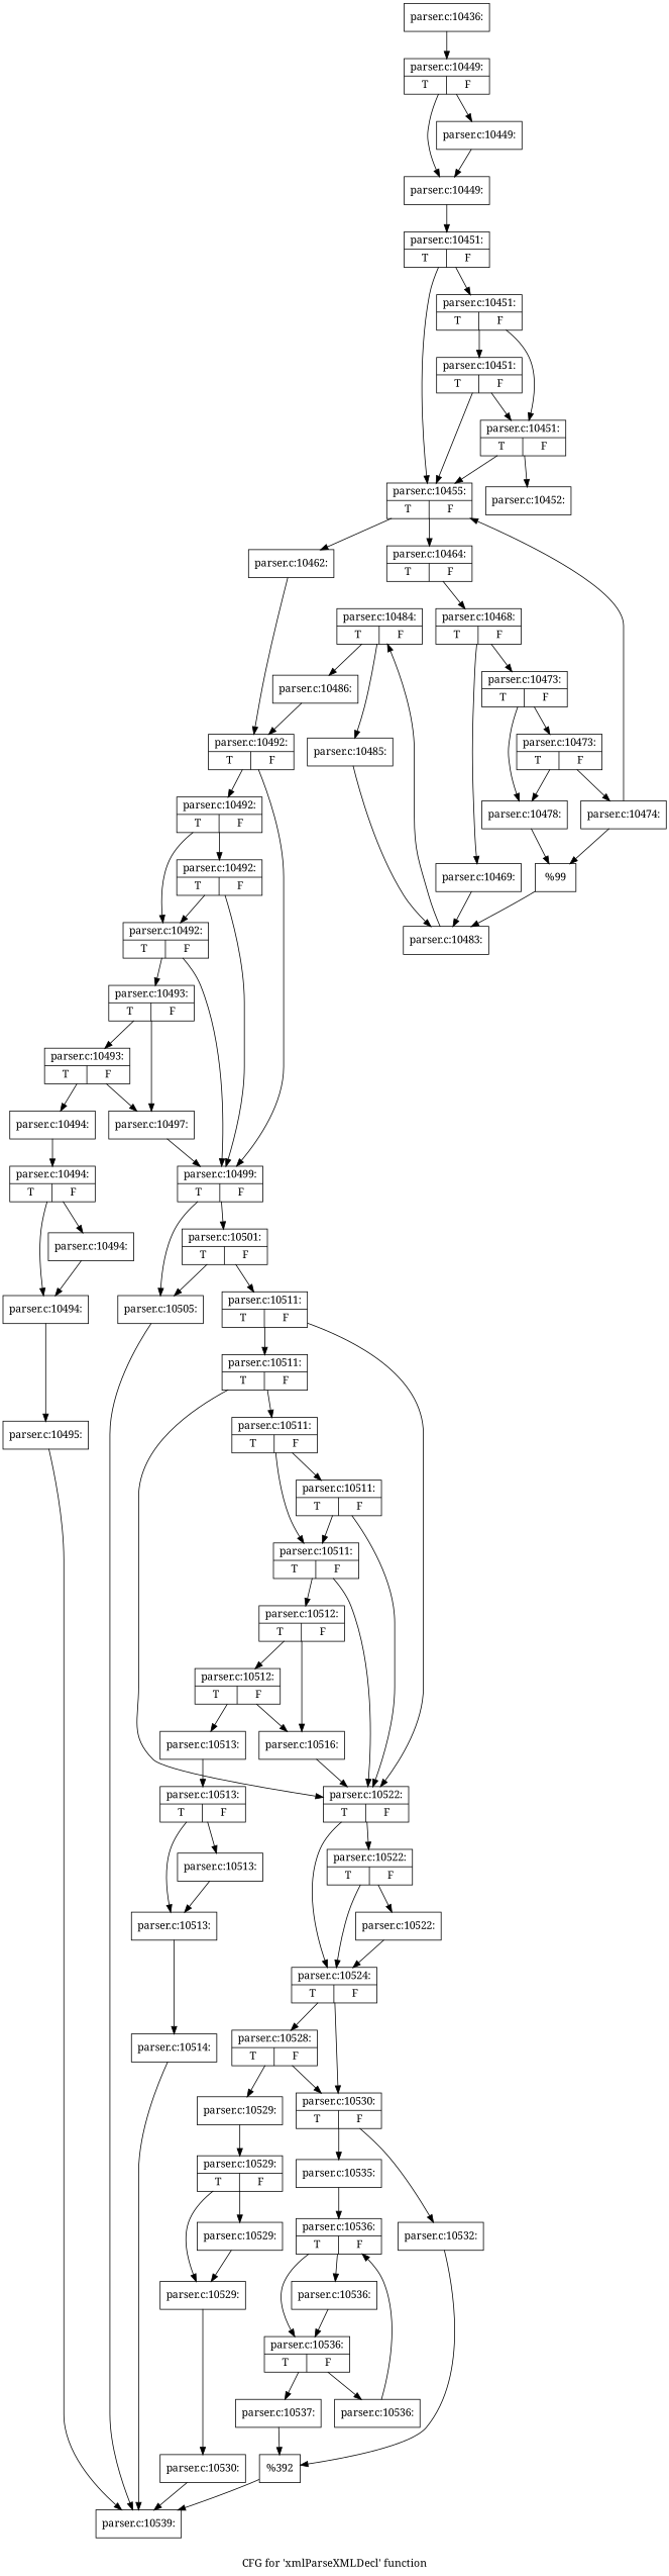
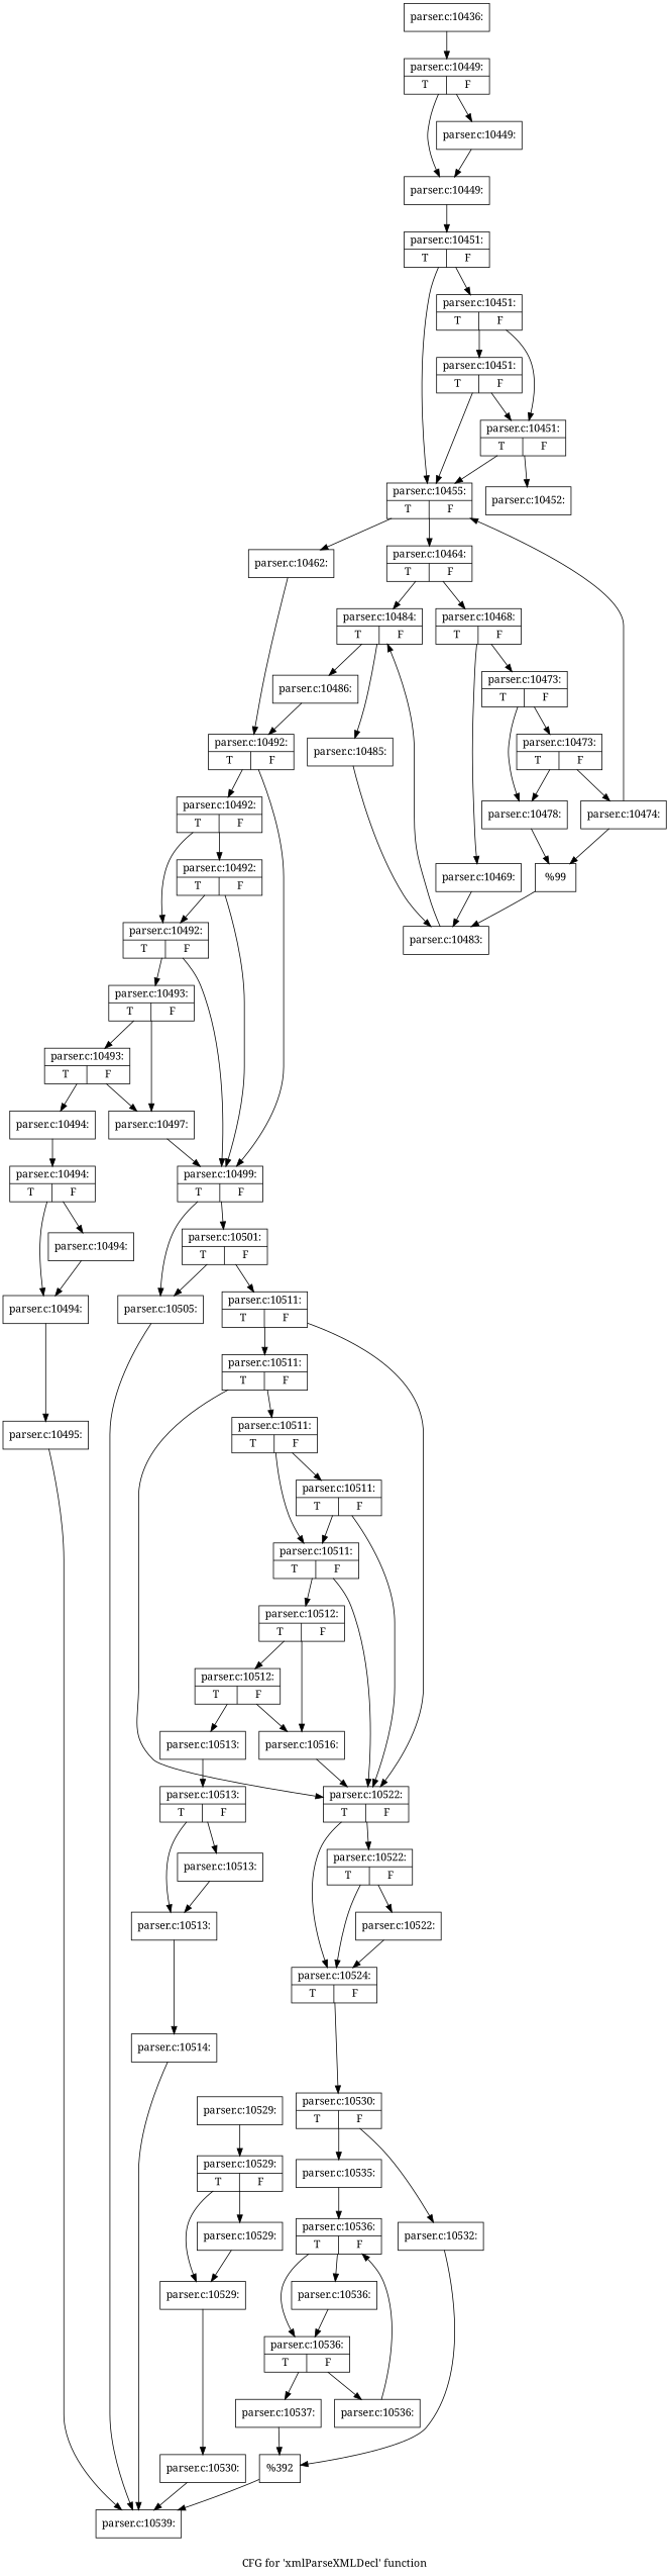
  digraph {
    fontname="Noto Serif"
    label="CFG for 'xmlParseXMLDecl' function"
    node [fontname="Noto Serif" shape=record]
    edge [fontname="Noto Serif"]
    n1 [label="{parser.c:10436:}"]
    n2 [label="{parser.c:10449:|{<s0>T|<s1>F}}"]
    n3 [label="{parser.c:10449:}"]
    n4 [label="{parser.c:10449:}"]
    n5 [label="{parser.c:10451:|{<s0>T|<s1>F}}"]
    n6 [label="{parser.c:10455:|{<s0>T|<s1>F}}"]
    n7 [label="{parser.c:10451:|{<s0>T|<s1>F}}"]
    n8 [label="{parser.c:10462:}"]
    n9 [label="{parser.c:10464:|{<s0>T|<s1>F}}"]
    n10 [label="{parser.c:10451:|{<s0>T|<s1>F}}"]
    n11 [label="{parser.c:10451:|{<s0>T|<s1>F}}"]
    n12 [label="{parser.c:10492:|{<s0>T|<s1>F}}"]
    n13 [label="{parser.c:10484:|{<s0>T|<s1>F}}"]
    n14 [label="{parser.c:10468:|{<s0>T|<s1>F}}"]
    n15 [label="{parser.c:10452:}"]
    n16 [label="{parser.c:10499:|{<s0>T|<s1>F}}"]
    n17 [label="{parser.c:10492:|{<s0>T|<s1>F}}"]
    n18 [label="{parser.c:10485:}"]
    n19 [label="{parser.c:10486:}"]
    n20 [label="{parser.c:10469:}"]
    n21 [label="{parser.c:10473:|{<s0>T|<s1>F}}"]
    n22 [label="{parser.c:10505:}"]
    n23 [label="{parser.c:10501:|{<s0>T|<s1>F}}"]
    n24 [label="{parser.c:10492:|{<s0>T|<s1>F}}"]
    n25 [label="{parser.c:10492:|{<s0>T|<s1>F}}"]
    n26 [label="{parser.c:10483:}"]
    n27 [label="{parser.c:10473:|{<s0>T|<s1>F}}"]
    n28 [label="{parser.c:10478:}"]
    n29 [label="{parser.c:10474:}"]
    n30 [label="{%99}"]
    n31 [label="{parser.c:10539:}"]
    n32 [label="{parser.c:10511:|{<s0>T|<s1>F}}"]
    n33 [label="{parser.c:10493:|{<s0>T|<s1>F}}"]
    n34 [label="{parser.c:10493:|{<s0>T|<s1>F}}"]
    n35 [label="{parser.c:10497:}"]
    n36 [label="{parser.c:10494:}"]
    n37 [label="{parser.c:10494:|{<s0>T|<s1>F}}"]
    n38 [label="{parser.c:10494:}"]
    n39 [label="{parser.c:10494:}"]
    n40 [label="{parser.c:10495:}"]
    n41 [label="{parser.c:10511:|{<s0>T|<s1>F}}"]
    n42 [label="{parser.c:10522:|{<s0>T|<s1>F}}"]
    n43 [label="{parser.c:10511:|{<s0>T|<s1>F}}"]
    n44 [label="{parser.c:10522:|{<s0>T|<s1>F}}"]
    n45 [label="{parser.c:10524:|{<s0>T|<s1>F}}"]
    n46 [label="{parser.c:10511:|{<s0>T|<s1>F}}"]
    n47 [label="{parser.c:10511:|{<s0>T|<s1>F}}"]
    n48 [label="{parser.c:10522:}"]
-   n49 [label="{parser.c:10528:|{<s0>T|<s1>F}}"]
    n50 [label="{parser.c:10530:|{<s0>T|<s1>F}}"]
    n51 [label="{parser.c:10512:|{<s0>T|<s1>F}}"]
    n52 [label="{parser.c:10512:|{<s0>T|<s1>F}}"]
    n53 [label="{parser.c:10516:}"]
    n54 [label="{parser.c:10513:}"]
    n55 [label="{parser.c:10513:|{<s0>T|<s1>F}}"]
    n56 [label="{parser.c:10513:}"]
    n57 [label="{parser.c:10513:}"]
    n58 [label="{parser.c:10514:}"]
    n59 [label="{parser.c:10529:}"]
    n60 [label="{parser.c:10532:}"]
    n61 [label="{parser.c:10535:}"]
    n62 [label="{parser.c:10529:|{<s0>T|<s1>F}}"]
    n63 [label="{%392}"]
    n64 [label="{parser.c:10536:|{<s0>T|<s1>F}}"]
    n65 [label="{parser.c:10529:}"]
    n66 [label="{parser.c:10529:}"]
    n67 [label="{parser.c:10530:}"]
    n68 [label="{parser.c:10536:}"]
    n69 [label="{parser.c:10536:|{<s0>T|<s1>F}}"]
    n70 [label="{parser.c:10536:}"]
    n71 [label="{parser.c:10537:}"]
    n1 -> n2
    n2 -> n3
    n2 -> n4
    n3 -> n4
    n4 -> n5
    n5 -> n6
    n5 -> n7
    n6 -> n8
    n6 -> n9
    n7 -> n10
    n7 -> n11
    n8 -> n12
+   n9 -> n13
    n9 -> n14
    n10 -> n6
    n10 -> n11
    n11 -> n6
    n11 -> n15
    n12 -> n16
    n12 -> n17
    n13 -> n18
    n13 -> n19
    n14 -> n20
    n14 -> n21
    n16 -> n22
    n16 -> n23
    n17 -> n24
    n17 -> n25
    n18 -> n26
    n19 -> n12
    n20 -> n26
    n21 -> n27
    n21 -> n28
    n22 -> n31
    n23 -> n22
    n23 -> n32
    n24 -> n16
    n24 -> n25
    n25 -> n16
    n25 -> n33
    n26 -> n13
    n27 -> n28
    n27 -> n29
    n28 -> n30
    n29 -> n6
    n29 -> n30
    n30 -> n26
    n32 -> n41
    n32 -> n42
    n33 -> n34
    n33 -> n35
    n34 -> n35
    n34 -> n36
    n35 -> n16
    n36 -> n37
    n37 -> n38
    n37 -> n39
    n38 -> n39
    n39 -> n40
    n40 -> n31
    n41 -> n42
    n41 -> n43
    n42 -> n44
    n42 -> n45
    n43 -> n46
    n43 -> n47
    n44 -> n45
    n44 -> n48
-   n45 -> n49
    n45 -> n50
    n46 -> n42
    n46 -> n47
    n47 -> n42
    n47 -> n51
    n48 -> n45
-   n49 -> n50
-   n49 -> n59
    n50 -> n60
    n50 -> n61
    n51 -> n52
    n51 -> n53
    n52 -> n53
    n52 -> n54
    n53 -> n42
    n54 -> n55
    n55 -> n56
    n55 -> n57
    n56 -> n57
    n57 -> n58
    n58 -> n31
    n59 -> n62
    n60 -> n63
    n61 -> n64
    n62 -> n65
    n62 -> n66
    n63 -> n31
    n64 -> n68
    n64 -> n69
    n65 -> n66
    n66 -> n67
    n67 -> n31
    n68 -> n69
    n69 -> n70
    n69 -> n71
    n70 -> n64
    n71 -> n63
  }
